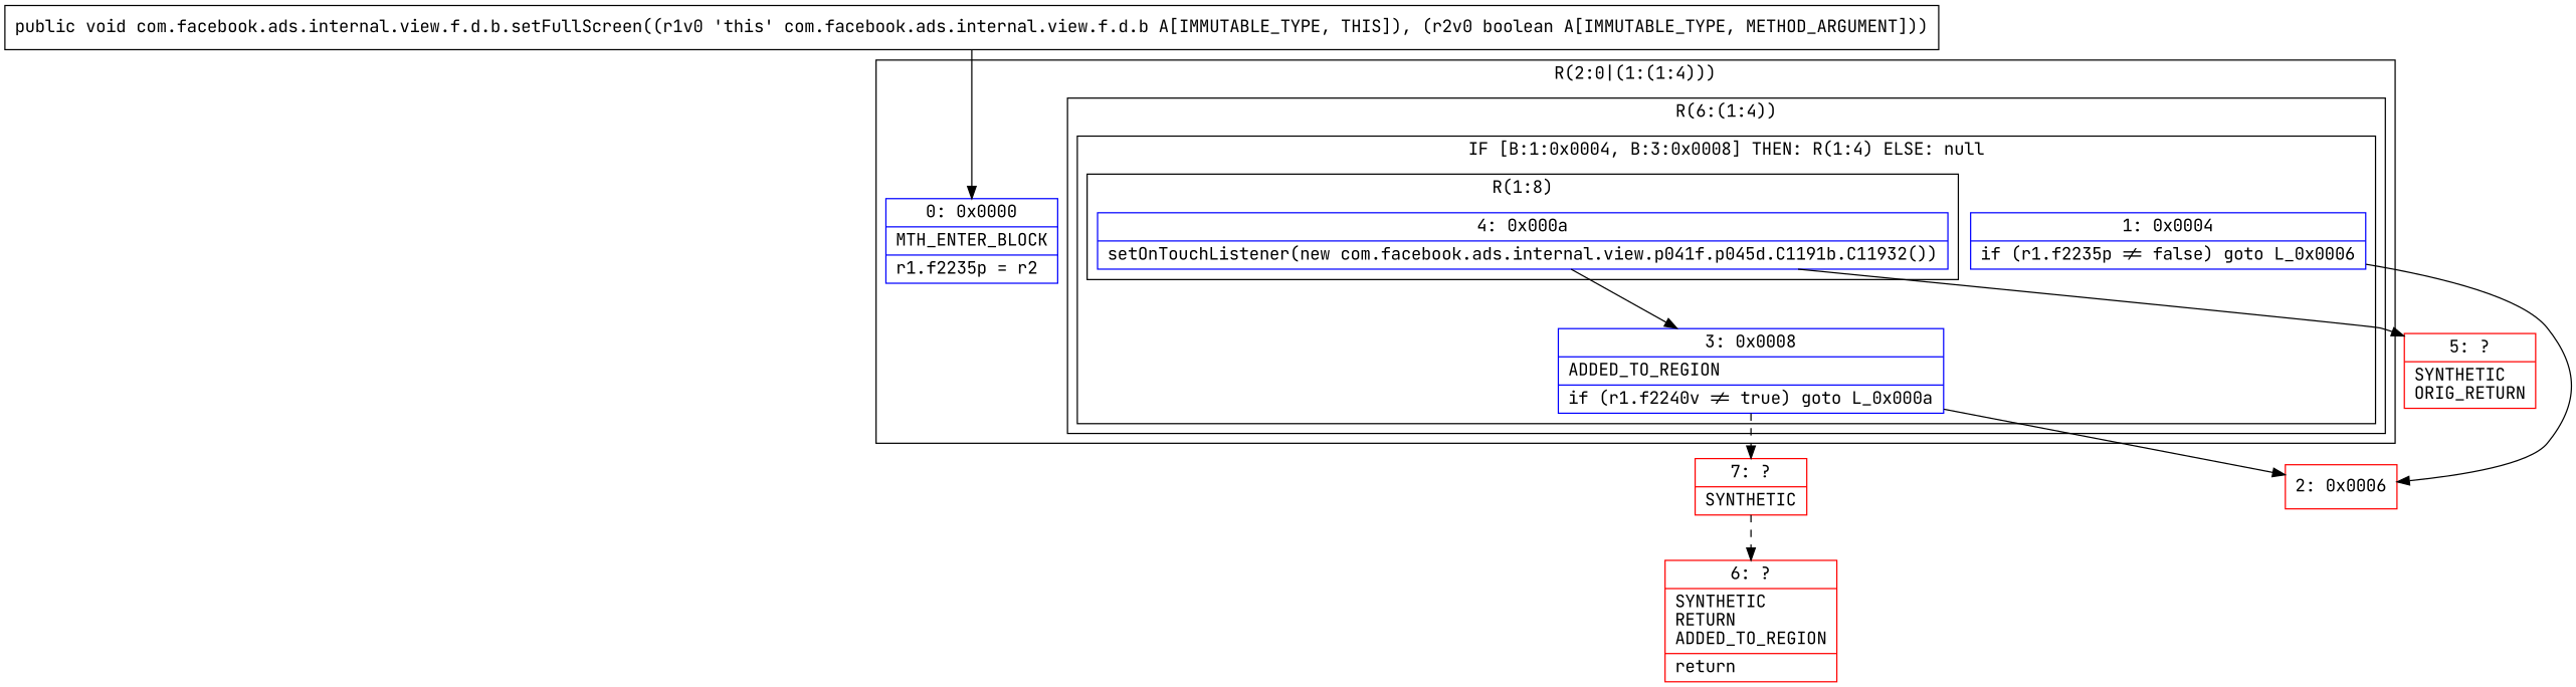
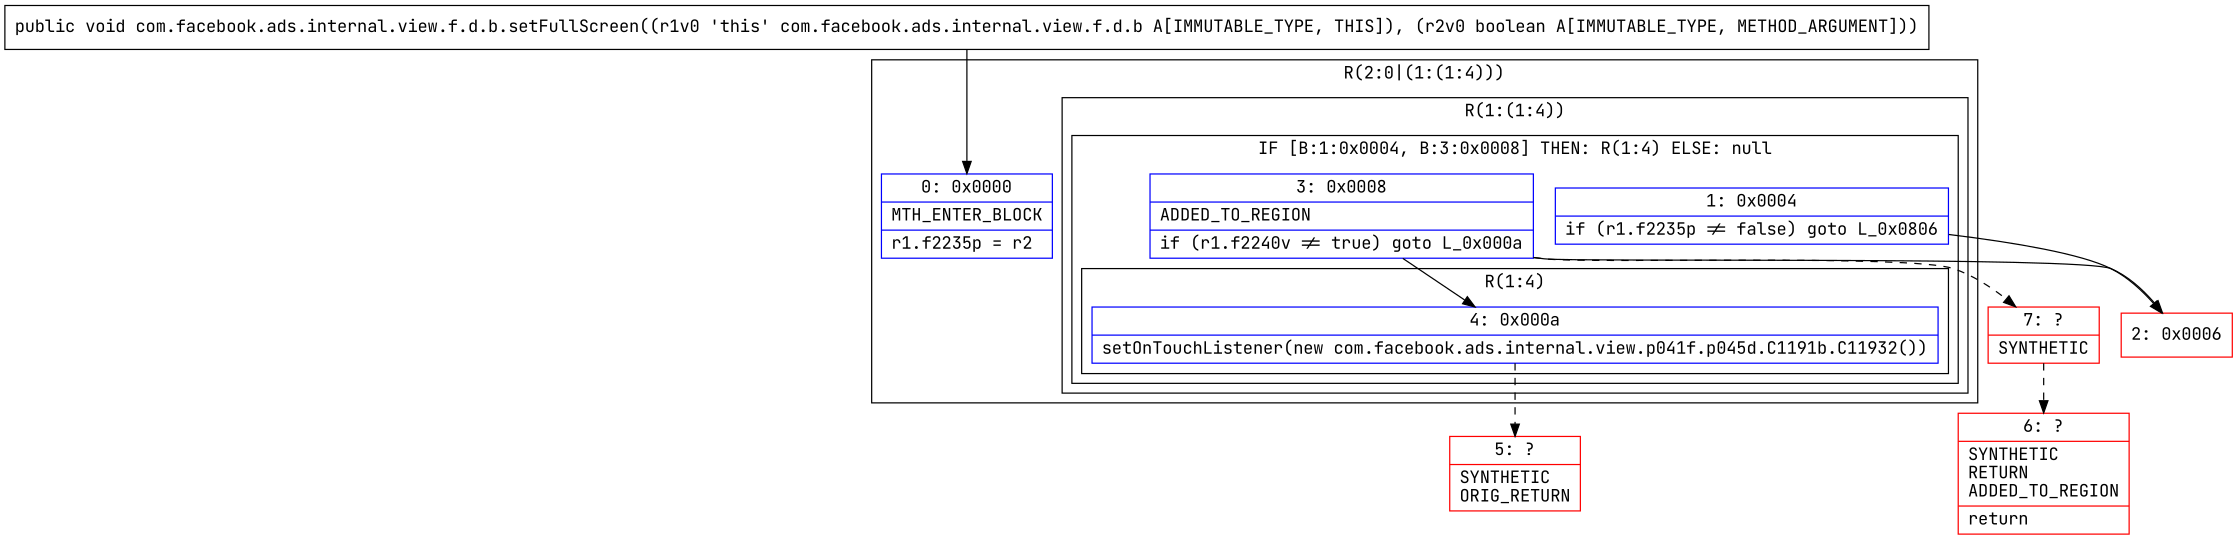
  digraph {
    fontname="JetBrains Mono"
    node [color=blue fontname="JetBrains Mono" shape=record]
    edge [fontname="JetBrains Mono"]
    n1 [label="{4\:\ 0x000a|setOnTouchListener(new com.facebook.ads.internal.view.p041f.p045d.C1191b.C11932())\l}"]
-   n2 [label="{1\:\ 0x0004|if (r1.f2235p != false) goto L_0x0006\l}"]
+   n2 [label="{1\:\ 0x0004|if (r1.f2235p != false) goto L_0x0806\l}"]
    n3 [label="{3\:\ 0x0008|ADDED_TO_REGION\l|if (r1.f2240v != true) goto L_0x000a\l}"]
    n4 [label="{0\:\ 0x0000|MTH_ENTER_BLOCK\l|r1.f2235p = r2\l}"]
    n5 [color=red label="{5\:\ ?|SYNTHETIC\lORIG_RETURN\l}"]
    n6 [color=red label="{2\:\ 0x0006}"]
    n7 [color=red label="{7\:\ ?|SYNTHETIC\l}"]
    n8 [color=red label="{6\:\ ?|SYNTHETIC\lRETURN\lADDED_TO_REGION\l|return\l}"]
    n9 [label="{public void com.facebook.ads.internal.view.f.d.b.setFullScreen((r1v0 'this' com.facebook.ads.internal.view.f.d.b A[IMMUTABLE_TYPE, THIS]), (r2v0 boolean A[IMMUTABLE_TYPE, METHOD_ARGUMENT])) }" color=""]
    subgraph cluster_1 {
      label="R(2:0|(1:(1:4)))"
      n4
      subgraph cluster_2 {
-       label="R(6:(1:4))"
+       label="R(1:(1:4))"
        subgraph cluster_3 {
          label="IF [B:1:0x0004, B:3:0x0008] THEN: R(1:4) ELSE: null"
          n2
          n3
          subgraph cluster_4 {
-           label="R(1:8)"
+           label="R(1:4)"
            n1
          }
        }
      }
    }
-   n1 -> n5
+   n1 -> n5 [style=dashed]
    n2 -> n6
-   n1 -> n3
+   n3 -> n1
    n3 -> n6
    n3 -> n7 [style=dashed]
    n7 -> n8 [style=dashed]
    n9 -> n4
  }
